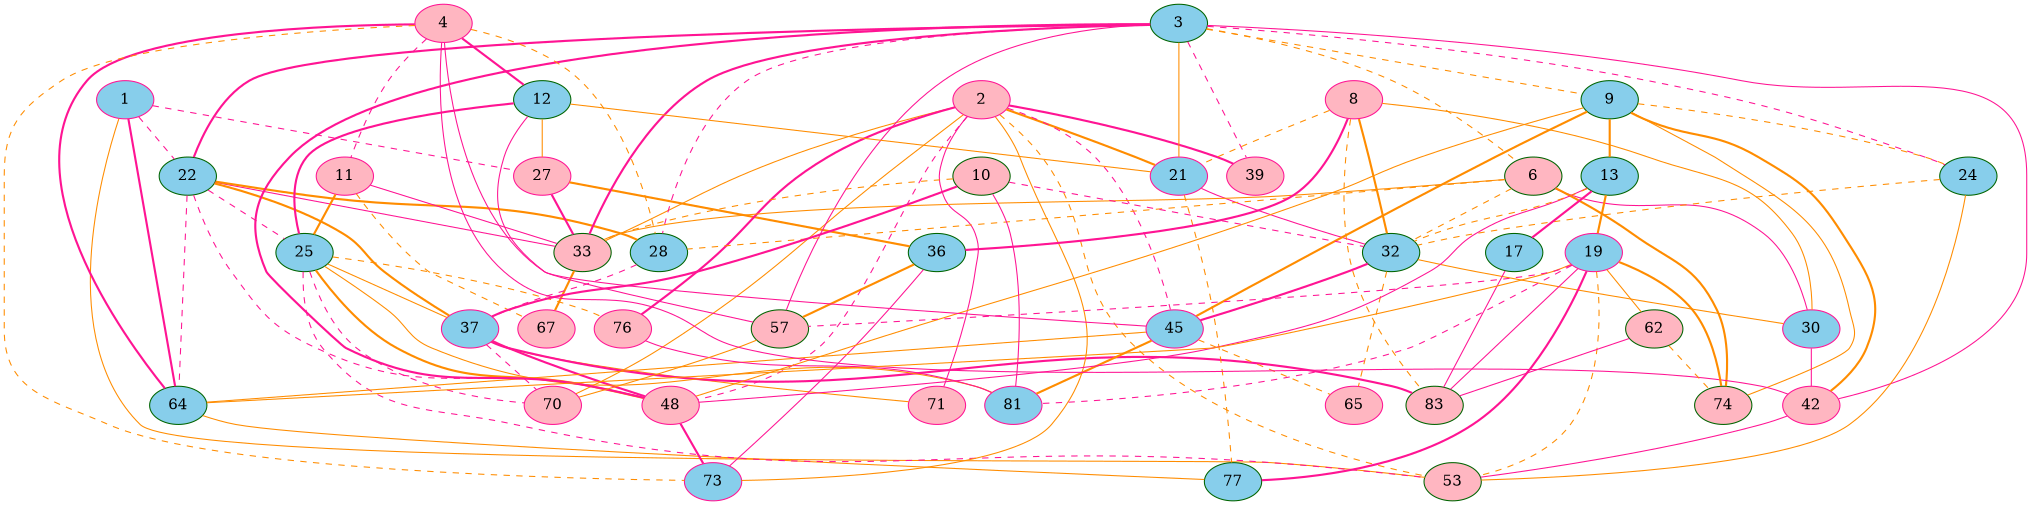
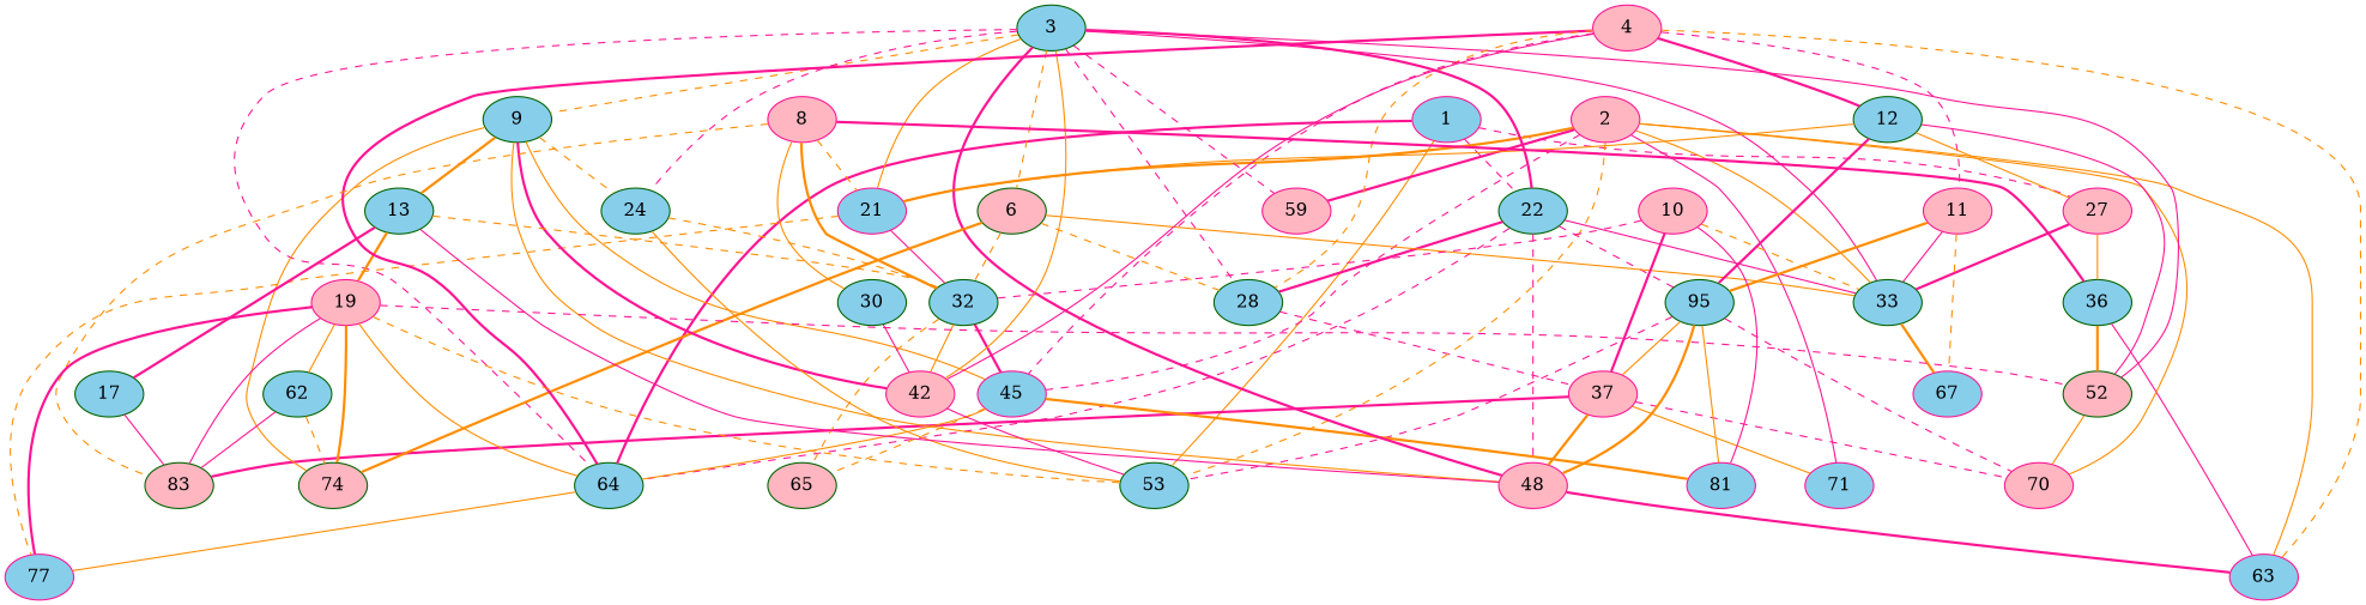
  graph {
    node [color=deeppink fillcolor=skyblue style=filled]
    edge [color=darkorange style=solid]
    1 [super="+26"]
    22 [color=darkgreen super="+43+63"]
    27 [fillcolor=lightpink]
-   53 [color=darkgreen fillcolor=lightpink super="+68"]
+   53 [color=darkgreen super="+68"]
    64 [color=darkgreen]
-   33 [color=darkgreen fillcolor=lightpink super="+59+50"]
+   33 [color=darkgreen super="+59+50"]
    48 [fillcolor=lightpink super="+72"]
    28 [color=darkgreen]
-   37 [super="+80"]
-   25 [color=darkgreen super="+44+69+60"]
+   37 [fillcolor=lightpink super="+80"]
+   25 [color=darkgreen super="+44+69+60" label=95]
    36 [color=darkgreen super="+86"]
-   77 [color=darkgreen]
+   77
    2 [fillcolor=lightpink super="+14+5+46"]
    21 [super="+85+34"]
-   39 [fillcolor=lightpink]
+   39 [fillcolor=lightpink label=59]
    45 [super="+78+47"]
    70 [fillcolor=lightpink]
-   71 [fillcolor=lightpink]
-   73 [super="+79"]
-   76 [fillcolor=lightpink]
+   71
+   73 [super="+79" label=63]
    32 [color=darkgreen super="+35+56"]
-   67 [fillcolor=lightpink]
+   67
    81
-   65 [fillcolor=lightpink]
+   65 [color=darkgreen fillcolor=lightpink]
    3 [color=darkgreen super="+23+7"]
    6 [color=darkgreen fillcolor=lightpink super="+18+40"]
    9 [color=darkgreen super="+29"]
    24 [color=darkgreen]
    42 [fillcolor=lightpink super="+66"]
-   57 [color=darkgreen fillcolor=lightpink]
-   30
+   57 [color=darkgreen fillcolor=lightpink label=52]
+   30 [color=darkgreen]
    74 [color=darkgreen fillcolor=lightpink]
    13 [color=darkgreen super="+52"]
    4 [fillcolor=lightpink super="+75+54+82"]
    11 [fillcolor=lightpink super="+16"]
    12 [color=darkgreen super="+38+61"]
    8 [fillcolor=lightpink super="+15"]
    83 [color=darkgreen fillcolor=lightpink]
    17 [color=darkgreen super="+20"]
-   19 [super="+51"]
-   10 [color=darkgreen fillcolor=lightpink super="+49"]
-   62 [color=darkgreen fillcolor=lightpink]
+   19 [fillcolor=lightpink super="+51"]
+   10 [fillcolor=lightpink super="+49"]
+   62 [color=darkgreen]
    1 -- 22 [color=deeppink style=dashed]
    1 -- 27 [color=deeppink style=dashed]
    1 -- 53
    1 -- 64 [color=deeppink style=bold]
    22 -- 64 [color=deeppink style=dashed]
    22 -- 33 [color=deeppink]
    22 -- 48 [color=deeppink style=dashed]
-   22 -- 28 [style=bold]
-   22 -- 37 [style=bold]
+   22 -- 28 [color=deeppink style=bold]
    22 -- 25 [color=deeppink style=dashed]
    27 -- 33 [color=deeppink style=bold]
-   27 -- 36 [style=bold]
+   27 -- 36
    64 -- 77
    33 -- 67 [style=bold]
    48 -- 73 [color=deeppink style=bold]
    28 -- 37 [color=deeppink style=dashed]
-   37 -- 48 [color=deeppink style=bold]
+   37 -- 48 [style=bold]
    37 -- 70 [color=deeppink style=dashed]
    37 -- 71
    37 -- 83 [color=deeppink style=bold]
    25 -- 53 [color=deeppink style=dashed]
    25 -- 48 [style=bold]
    25 -- 37
    25 -- 70 [color=deeppink style=dashed]
-   25 -- 76 [style=dashed]
    25 -- 81 [weight=2]
    36 -- 73 [color=deeppink]
    36 -- 57 [style=bold]
    2 -- 53 [style=dashed]
    2 -- 33
-   2 -- 48 [color=deeppink style=dashed]
    2 -- 21 [style=bold]
    2 -- 39 [color=deeppink style=bold]
    2 -- 45 [color=deeppink style=dashed]
    2 -- 70
    2 -- 71 [color=deeppink]
    2 -- 73
-   2 -- 76 [color=deeppink style=bold]
    21 -- 77 [style=dashed]
    21 -- 32 [color=deeppink]
    45 -- 64
    45 -- 81 [style=bold]
    45 -- 65 [style=dashed]
-   76 -- 81 [color=deeppink]
    32 -- 45 [color=deeppink style=bold]
    32 -- 65 [style=dashed weight=2]
-   32 -- 30
+   32 -- 42
    3 -- 22 [color=deeppink style=bold]
-   3 -- 33 [color=deeppink style=bold]
+   3 -- 64 [color=deeppink style=dashed]
+   3 -- 33 [color=deeppink]
    3 -- 48 [color=deeppink style=bold]
    3 -- 28 [color=deeppink style=dashed]
    3 -- 21
    3 -- 39 [color=deeppink style=dashed]
    3 -- 6 [style=dashed]
    3 -- 9 [style=dashed]
    3 -- 24 [color=deeppink style=dashed]
-   3 -- 42 [color=deeppink]
+   3 -- 42
    3 -- 57 [color=deeppink]
    6 -- 33 [weight=2]
    6 -- 28 [style=dashed]
    6 -- 32 [style=dashed]
-   6 -- 30 [color=deeppink]
    6 -- 74 [style=bold]
    9 -- 48
-   9 -- 45 [style=bold]
+   9 -- 45
    9 -- 24 [style=dashed]
-   9 -- 42 [style=bold]
+   9 -- 42 [color=deeppink style=bold]
    9 -- 74
    9 -- 13 [style=bold]
    24 -- 53
    24 -- 32 [style=dashed]
    42 -- 53 [color=deeppink]
    57 -- 70
    30 -- 42 [color=deeppink]
    13 -- 48 [color=deeppink]
    13 -- 32 [style=dashed]
    13 -- 17 [color=deeppink style=bold]
    13 -- 19 [style=bold weight=2]
    4 -- 64 [color=deeppink style=bold]
    4 -- 28 [style=dashed]
-   4 -- 45 [color=deeppink]
+   4 -- 45 [color=deeppink style=dashed]
    4 -- 73 [style=dashed]
    4 -- 42 [color=deeppink]
    4 -- 11 [color=deeppink style=dashed]
    4 -- 12 [color=deeppink style=bold weight=2]
    11 -- 33 [color=deeppink]
    11 -- 25 [style=bold]
    11 -- 67 [style=dashed]
    12 -- 27
    12 -- 25 [color=deeppink style=bold]
    12 -- 21
    12 -- 57 [color=deeppink]
    8 -- 36 [color=deeppink style=bold]
    8 -- 21 [style=dashed]
    8 -- 32 [style=bold]
    8 -- 30
    8 -- 83 [style=dashed]
    17 -- 83 [color=deeppink]
    19 -- 53 [style=dashed]
    19 -- 64
    19 -- 77 [color=deeppink style=bold]
-   19 -- 81 [color=deeppink style=dashed]
    19 -- 57 [color=deeppink style=dashed]
    19 -- 74 [style=bold]
    19 -- 83 [color=deeppink]
    19 -- 62
    10 -- 33 [style=dashed]
    10 -- 37 [color=deeppink style=bold]
    10 -- 32 [color=deeppink style=dashed]
    10 -- 81 [color=deeppink]
    62 -- 74 [style=dashed]
    62 -- 83 [color=deeppink]
  }
